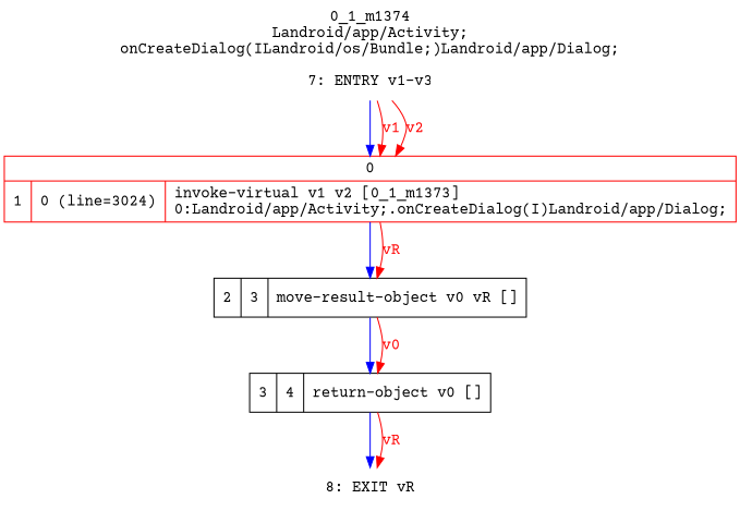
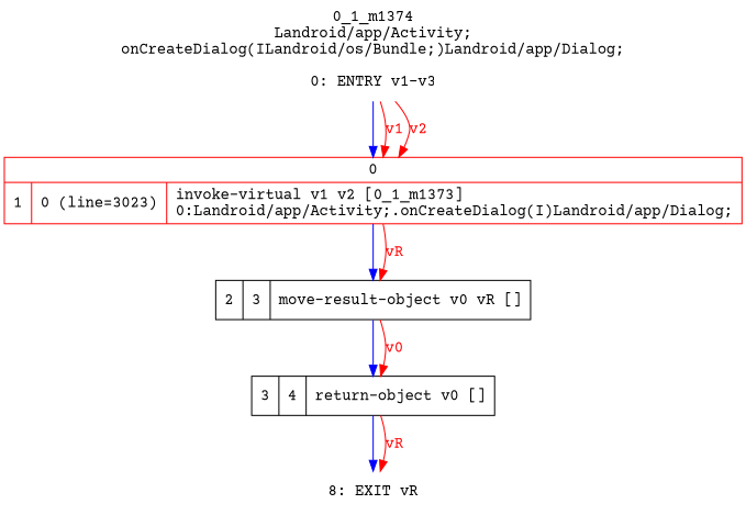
  digraph {
    fontname="Courier Prime"
    label="0_1_m1374\nLandroid/app/Activity;\nonCreateDialog(ILandroid/os/Bundle;)Landroid/app/Dialog;"
    labelloc=t
    rankdir=UD
    node [fontname="Courier Prime" shape=record]
    edge [color=red fontcolor=red fontname="Courier Prime"]
-   n1 [label="7: ENTRY v1-v3" shape=plaintext]
-   n2 [color=red label="{0|{1|0 (line=3024)|invoke-virtual v1 v2 [0_1_m1373]\l0:Landroid/app/Activity;.onCreateDialog(I)Landroid/app/Dialog;\l}}"]
+   n1 [label="0: ENTRY v1-v3" shape=plaintext]
+   n2 [color=red label="{0|{1|0 (line=3023)|invoke-virtual v1 v2 [0_1_m1373]\l0:Landroid/app/Activity;.onCreateDialog(I)Landroid/app/Dialog;\l}}"]
    n3 [label="2|3|move-result-object v0 vR []\l"]
    n4 [label="3|4|return-object v0 []\l"]
    n5 [label="8: EXIT vR" shape=plaintext]
    n1 -> n2 [color=blue fontcolor=blue weight=100]
    n1 -> n2 [label=v1]
    n1 -> n2 [label=v2]
    n2 -> n3 [color=blue fontcolor=blue weight=100]
    n2 -> n3 [label=vR]
    n3 -> n4 [color=blue fontcolor=blue weight=100]
    n3 -> n4 [label=v0]
    n4 -> n5 [color=blue fontcolor=blue weight=100]
    n4 -> n5 [label=vR]
  }
